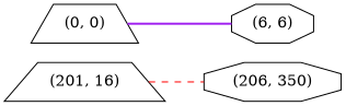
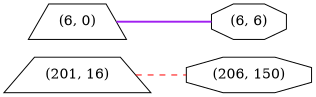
  graph {
    rankdir=LR
    node [shape=octagon]
-   "(206, 150)" [label="(206, 350)"]
+   "(206, 150)"
    "(201, 16)" [shape=trapezium]
    "(6, 6)"
-   "(0, 0)" [shape=trapezium]
+   "(0, 0)" [shape=trapezium label="(6, 0)"]
    "(201, 16)" -- "(206, 150)" [color=red style=dashed weight=1]
    "(0, 0)" -- "(6, 6)" [color=purple style=bold weight=4]
  }
